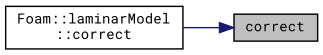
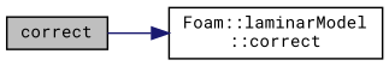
  digraph {
    rankdir=LR
    fontname="Roboto Mono"
    node [color=black fontname="Roboto Mono" fontsize=10 shape=record]
    n1 [fillcolor=grey75 fontcolor=black height=0.2 label=correct style=filled width=0.4]
    n2 [height=0.2 label="Foam::laminarModel\l::correct" width=0.4]
-   n2 -> n1 [color=midnightblue fontname="Roboto Mono" fontsize=10 labelfontname=Helvetica labelfontsize=10 style=solid]
+   n1 -> n2 [color=midnightblue fontname="Roboto Mono" fontsize=10 labelfontname=Helvetica labelfontsize=10 style=solid]
  }
